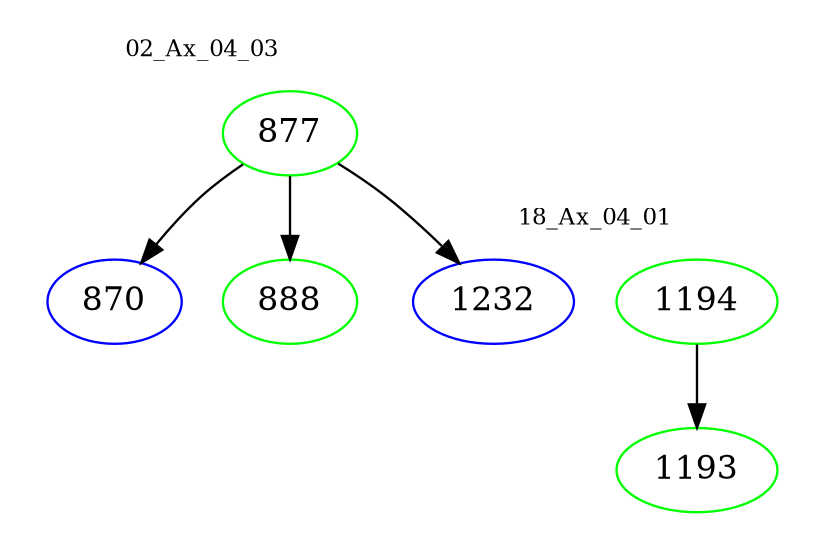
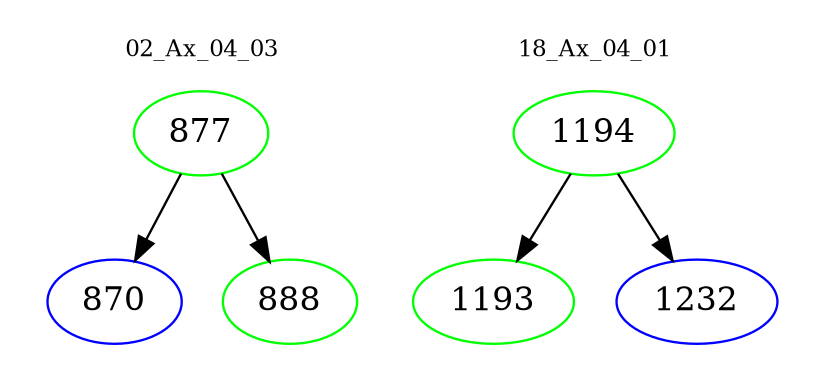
  digraph {
    node [color=green]
    edge [color=black]
    n1 [label=877]
    n2 [color=blue label=870]
    n3 [label=888]
    n4 [label=1194]
    n5 [label=1193]
    n6 [color=blue label=1232]
    subgraph cluster_1 {
      color=white
      fontsize=10
      label="02_Ax_04_03"
      n1
      n2
      n3
    }
    subgraph cluster_2 {
      color=white
      fontsize=10
      label="18_Ax_04_01"
      n4
      n5
      n6
    }
    n1 -> n2
    n1 -> n3
    n4 -> n5
-   n1 -> n6
+   n4 -> n6
  }
